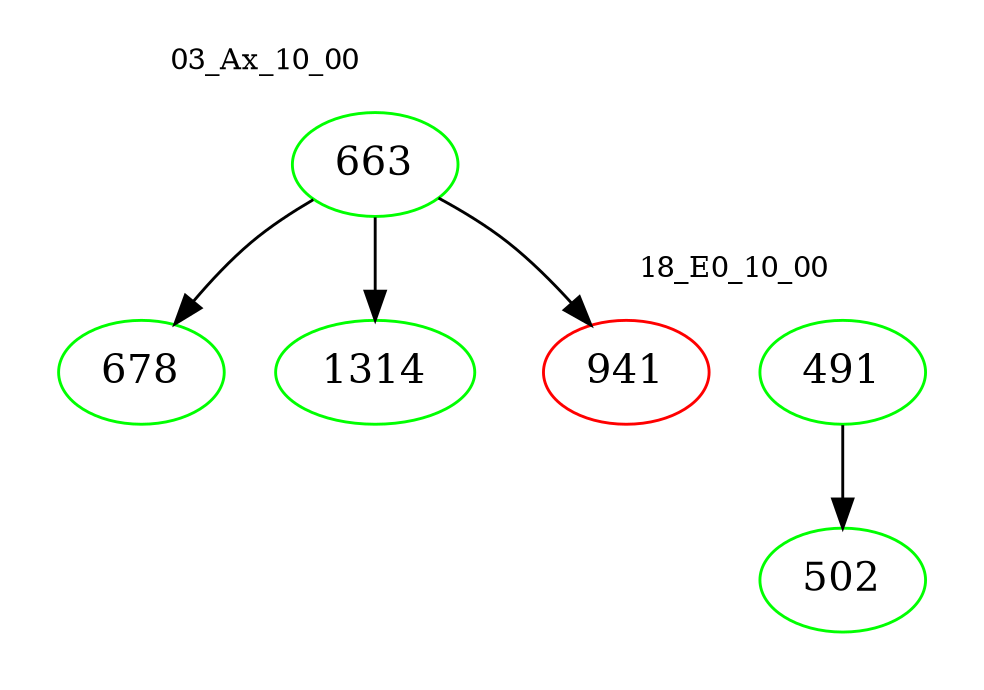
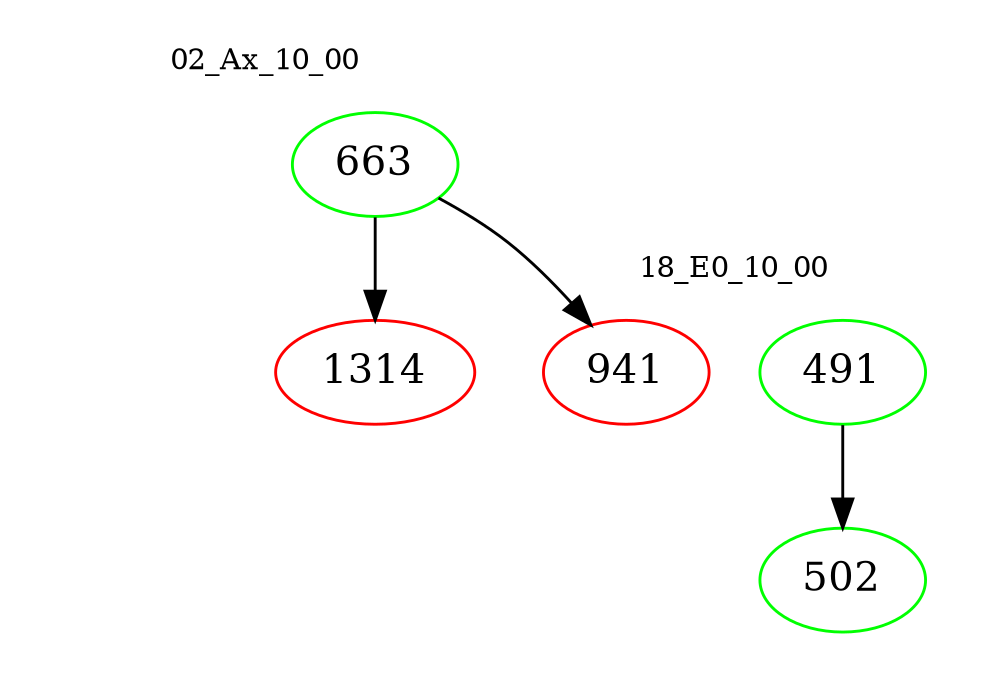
  digraph {
    node [color=green]
    edge [color=black]
    n1 [label=663]
-   n2 [label=678]
-   n3 [label=1314]
+   n3 [color=red label=1314]
    n4 [label=491]
    n5 [color=red label=941]
    n6 [label=502]
    subgraph cluster_1 {
      color=white
      fontsize=10
-     label="03_Ax_10_00"
+     label="02_Ax_10_00"
      n1
-     n2
      n3
    }
    subgraph cluster_2 {
      color=white
      fontsize=10
      label="18_E0_10_00"
      n4
      n5
      n6
    }
-   n1 -> n2
    n1 -> n3
    n1 -> n5
    n4 -> n6
  }
